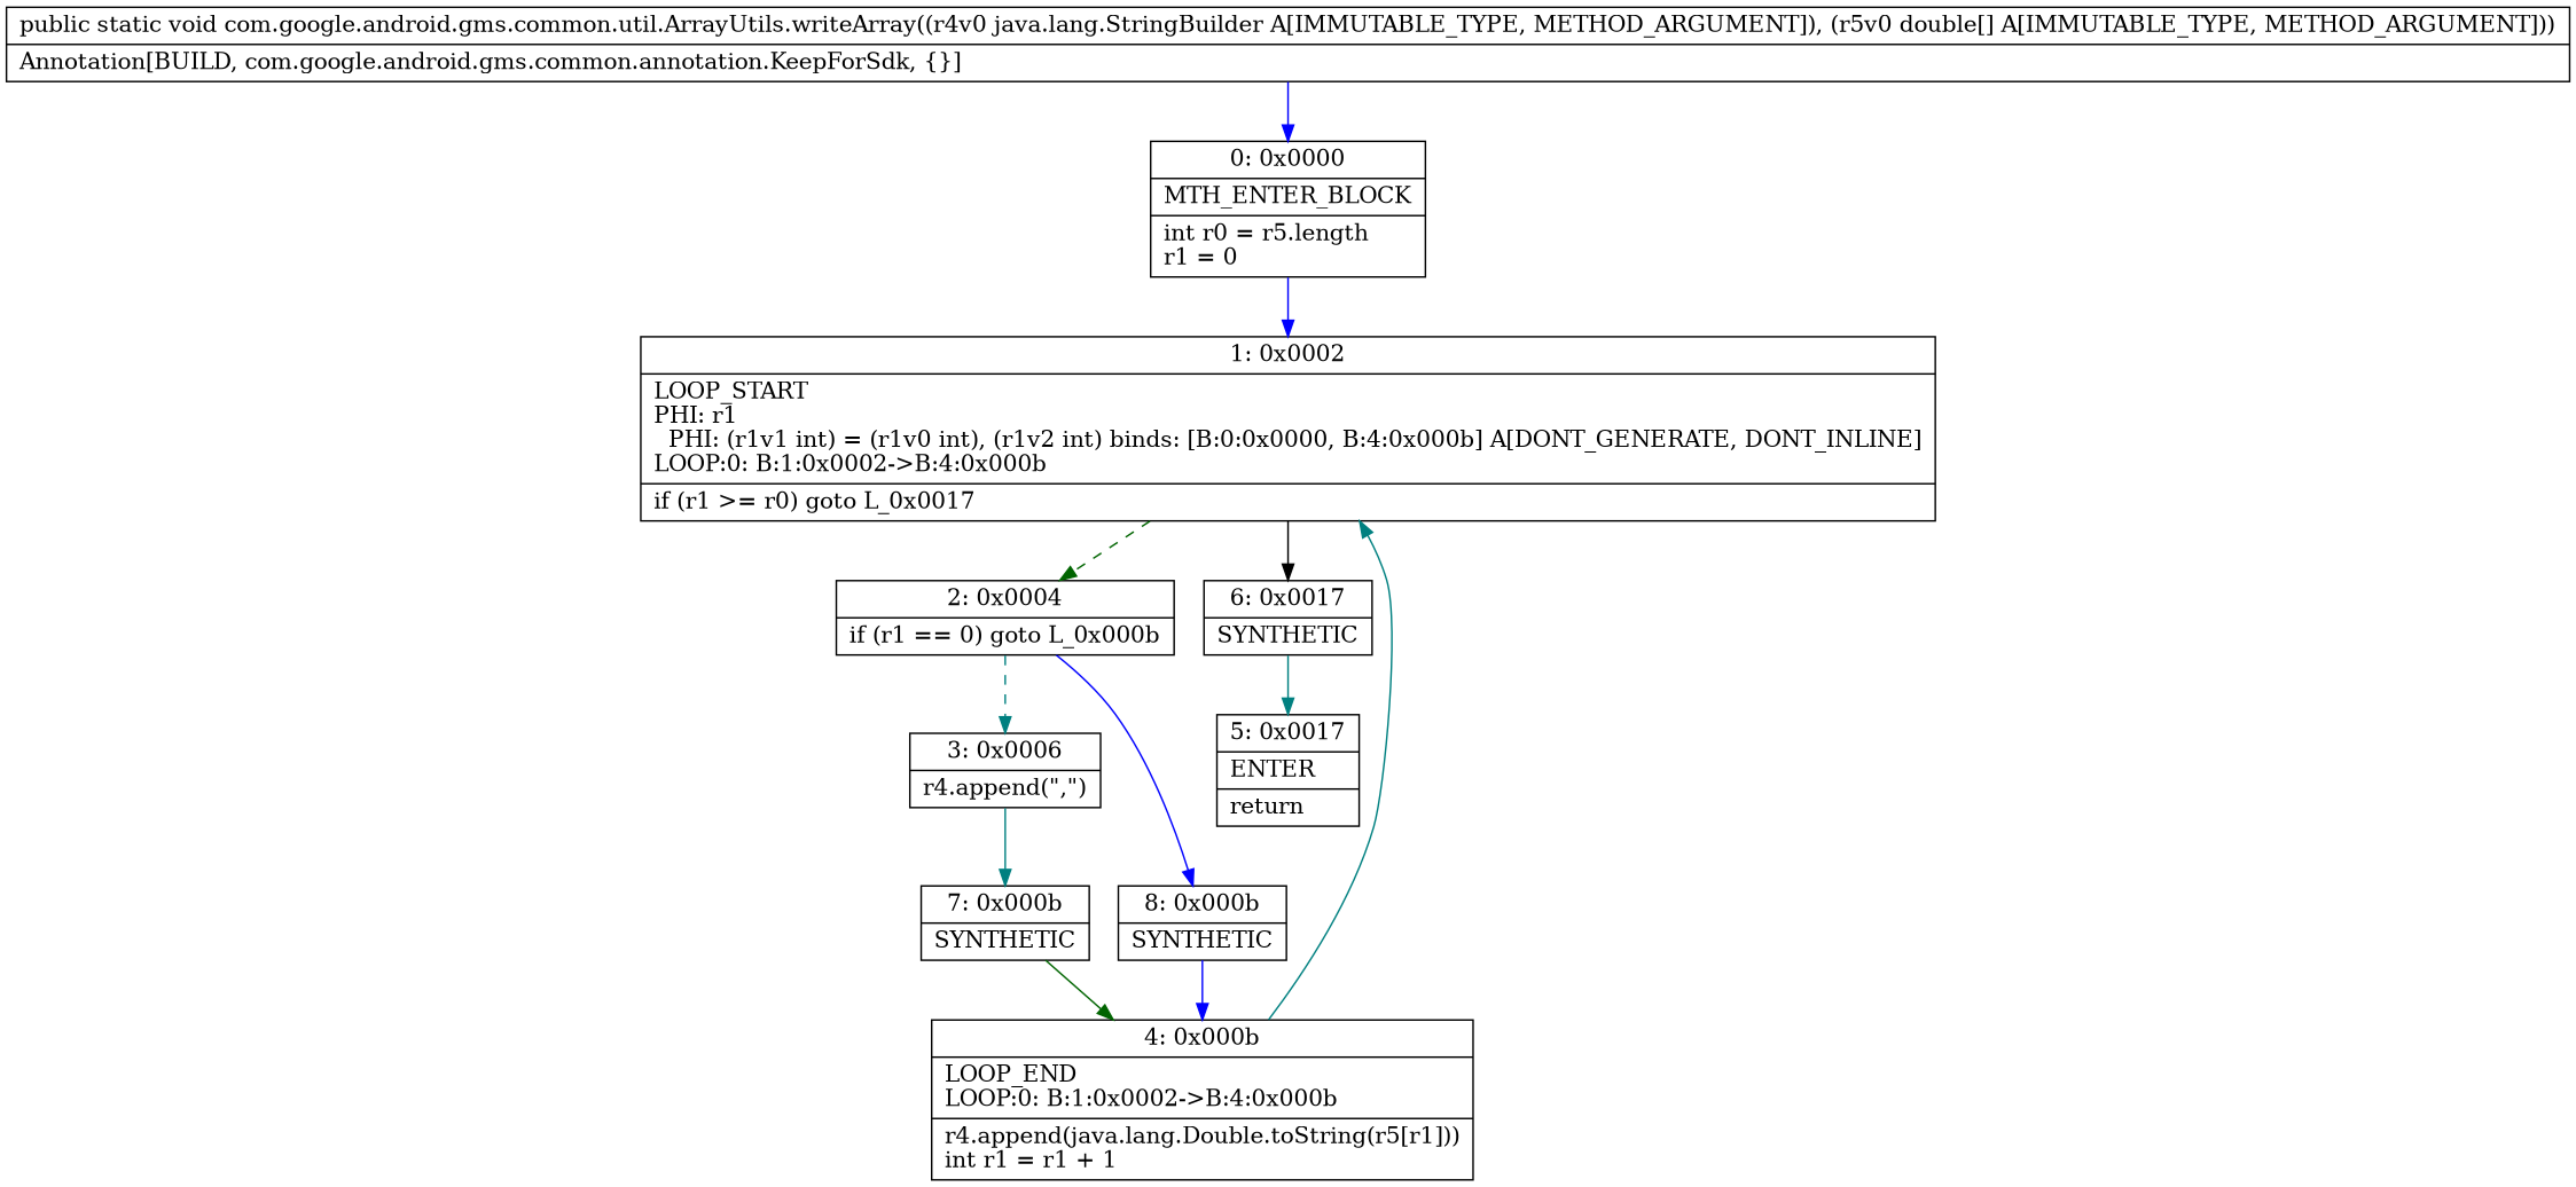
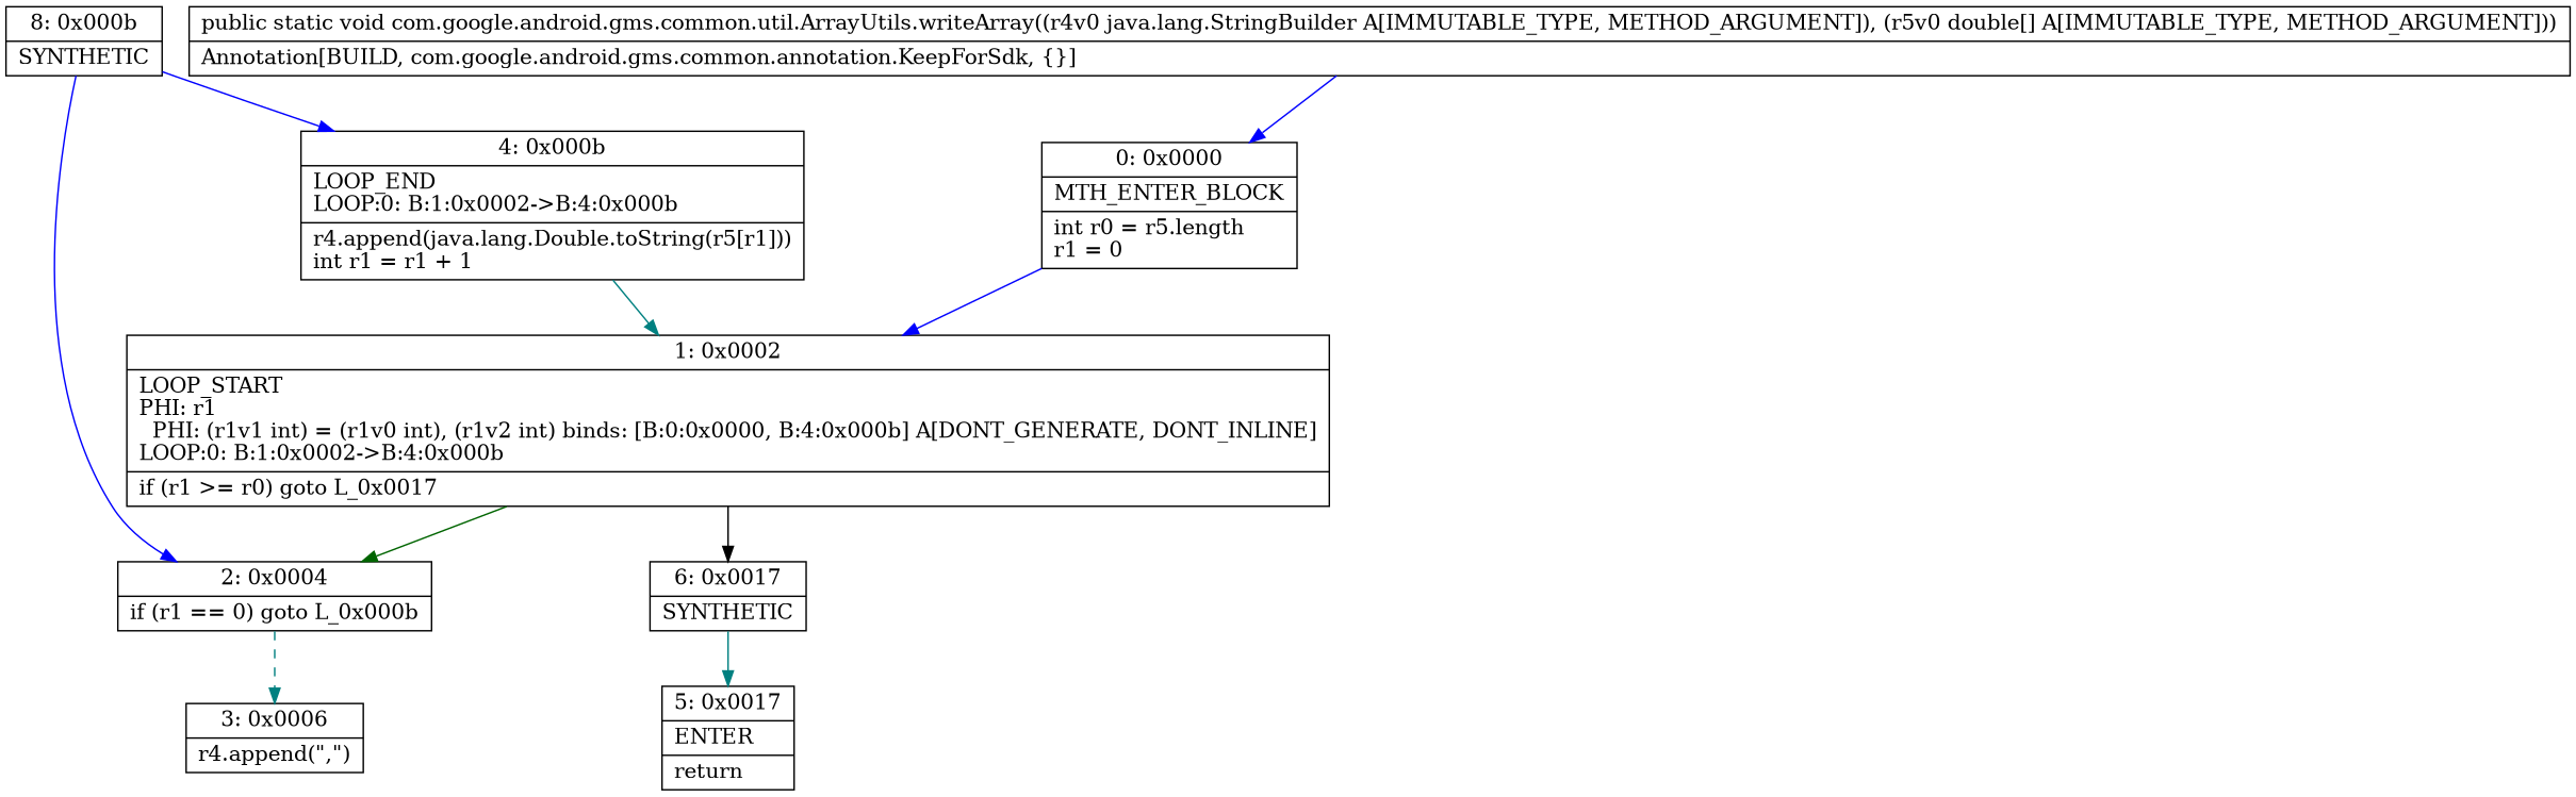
  digraph {
    node [shape=record]
    edge [color=blue]
    n1 [label="{0\:\ 0x0000|MTH_ENTER_BLOCK\l|int r0 = r5.length\lr1 = 0\l}"]
    n2 [label="{1\:\ 0x0002|LOOP_START\lPHI: r1 \l  PHI: (r1v1 int) = (r1v0 int), (r1v2 int) binds: [B:0:0x0000, B:4:0x000b] A[DONT_GENERATE, DONT_INLINE]\lLOOP:0: B:1:0x0002\-\>B:4:0x000b\l|if (r1 \>= r0) goto L_0x0017\l}"]
    n3 [label="{2\:\ 0x0004|if (r1 == 0) goto L_0x000b\l}"]
    n4 [label="{6\:\ 0x0017|SYNTHETIC\l}"]
    n5 [label="{3\:\ 0x0006|r4.append(\",\")\l}"]
    n6 [label="{8\:\ 0x000b|SYNTHETIC\l}"]
    n7 [label="{5\:\ 0x0017|ENTER\l|return\l}"]
-   n8 [label="{7\:\ 0x000b|SYNTHETIC\l}"]
    n9 [label="{4\:\ 0x000b|LOOP_END\lLOOP:0: B:1:0x0002\-\>B:4:0x000b\l|r4.append(java.lang.Double.toString(r5[r1]))\lint r1 = r1 + 1\l}"]
    n10 [label="{public static void com.google.android.gms.common.util.ArrayUtils.writeArray((r4v0 java.lang.StringBuilder A[IMMUTABLE_TYPE, METHOD_ARGUMENT]), (r5v0 double[] A[IMMUTABLE_TYPE, METHOD_ARGUMENT]))  | Annotation[BUILD, com.google.android.gms.common.annotation.KeepForSdk, \{\}]\l}"]
    n1 -> n2
-   n2 -> n3 [color=darkgreen style=dashed]
+   n2 -> n3 [color=darkgreen style=solid]
    n2 -> n4 [color=black]
    n3 -> n5 [color=teal style=dashed]
-   n3 -> n6
+   n6 -> n3
    n4 -> n7 [color=teal]
-   n5 -> n8 [color=teal]
    n6 -> n9
-   n8 -> n9 [color=darkgreen]
    n9 -> n2 [color=teal]
    n10 -> n1
  }
